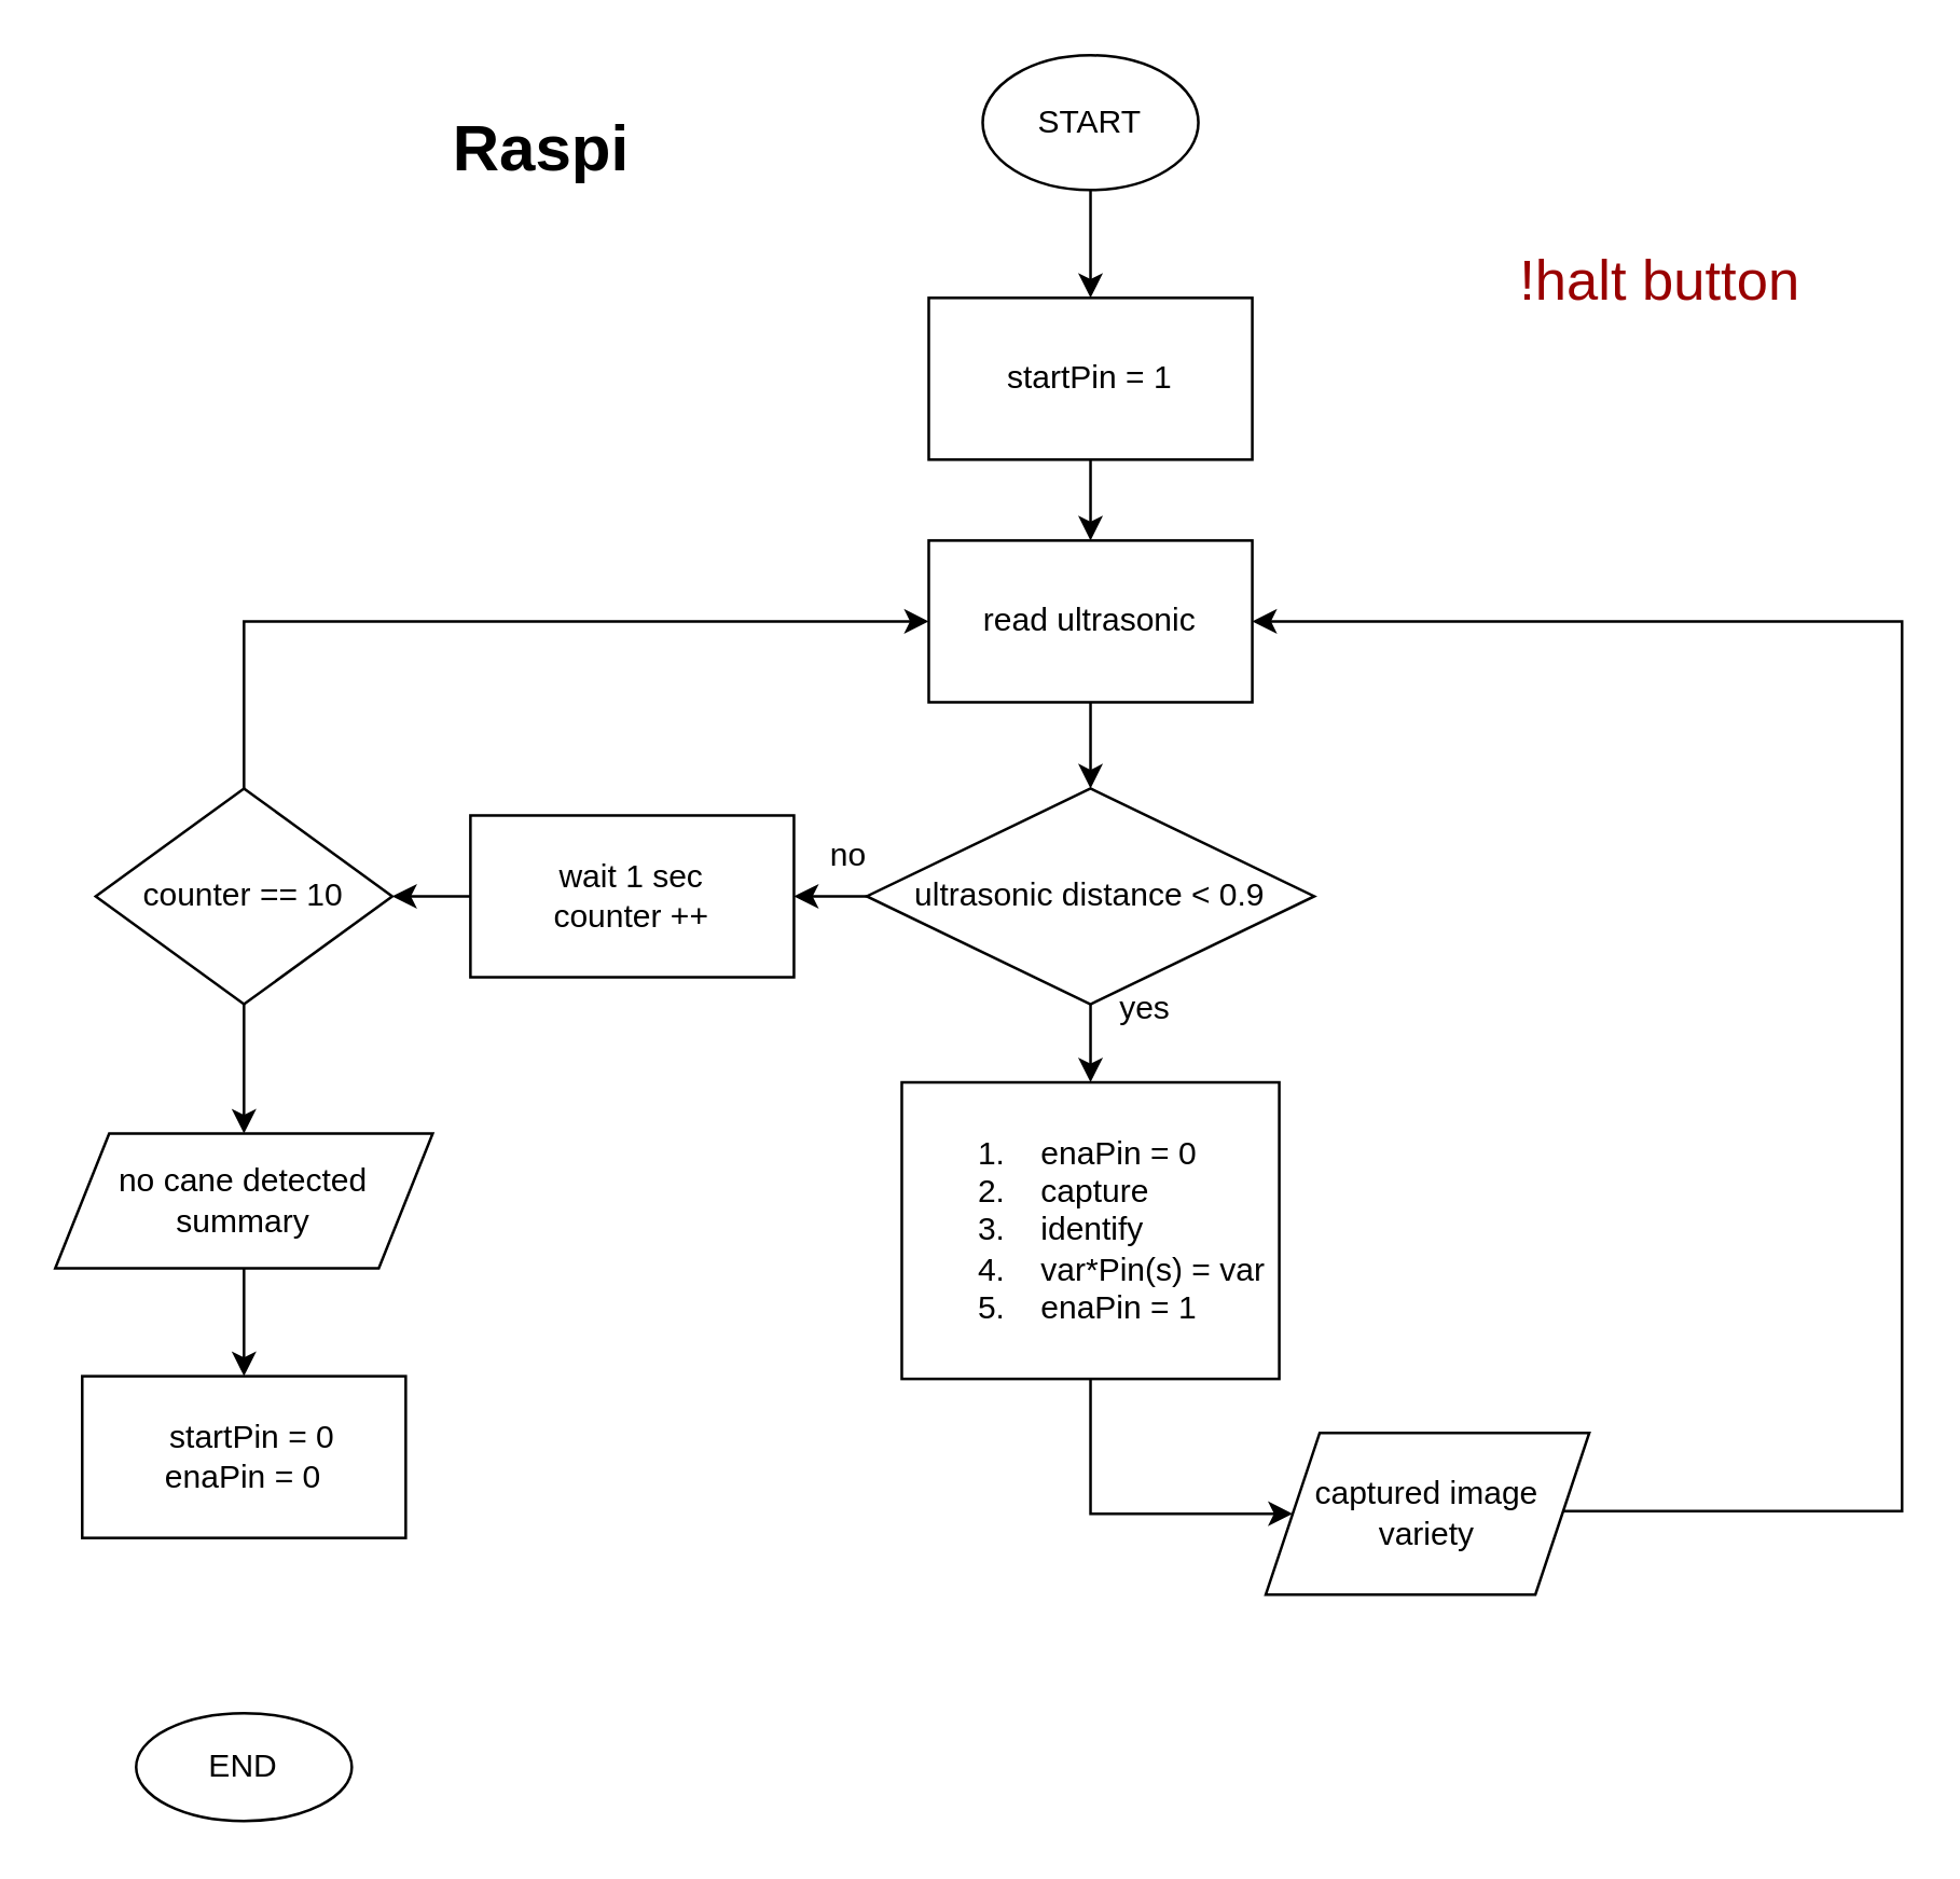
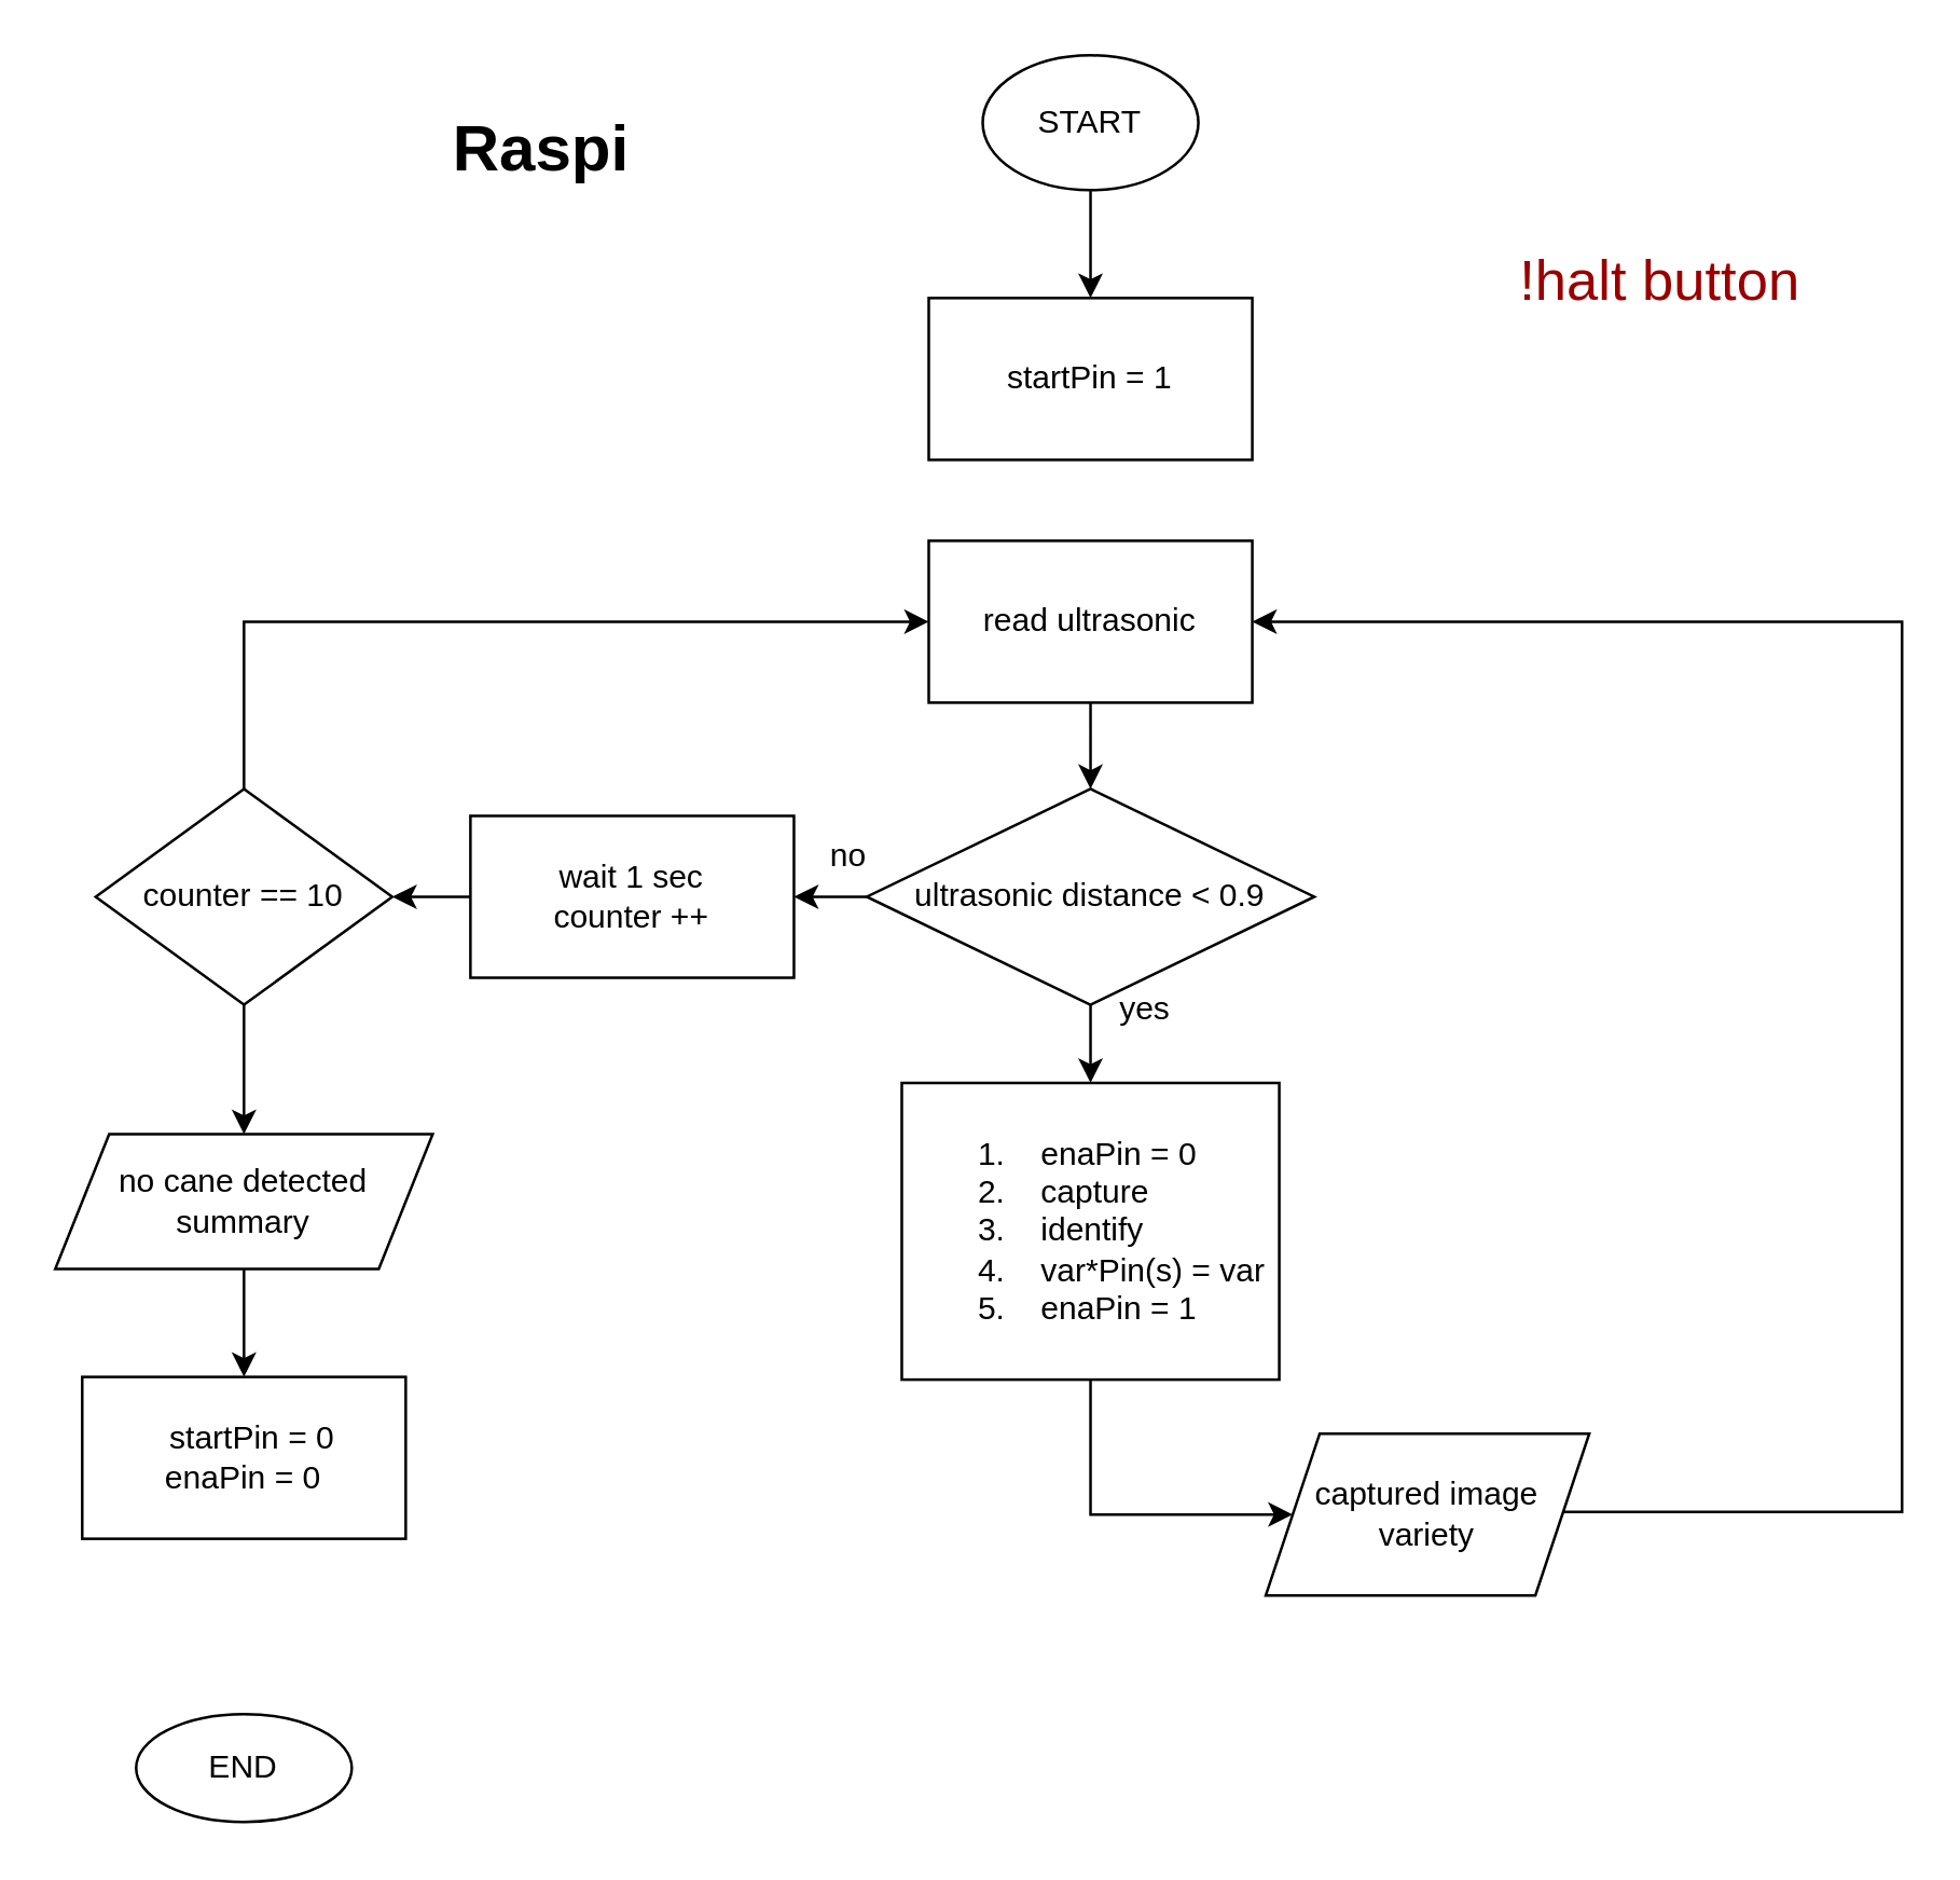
  <mxCell id="0" />
  <mxCell id="1" parent="0" />
  <mxCell id="2" value="" style="edgeStyle=orthogonalEdgeStyle;rounded=0;orthogonalLoop=1;jettySize=auto;html=1;" parent="1" source="3" target="5" edge="1"><mxGeometry relative="1" as="geometry" /></mxCell>
  <mxCell id="3" value="START" style="ellipse;whiteSpace=wrap;html=1;" parent="1" vertex="1"><mxGeometry x="364" y="20" width="80" height="50" as="geometry" /></mxCell>
- <mxCell id="4" value="" style="edgeStyle=orthogonalEdgeStyle;rounded=0;orthogonalLoop=1;jettySize=auto;html=1;" edge="1" parent="1" source="5" target="21"><mxGeometry relative="1" as="geometry" /></mxCell>
  <mxCell id="5" value="&lt;div&gt;startPin = 1&lt;/div&gt;" style="whiteSpace=wrap;html=1;align=center;" parent="1" vertex="1"><mxGeometry x="344" y="110" width="120" height="60" as="geometry" /></mxCell>
  <mxCell id="6" value="" style="edgeStyle=orthogonalEdgeStyle;rounded=0;orthogonalLoop=1;jettySize=auto;html=1;" parent="1" source="8" target="10" edge="1"><mxGeometry relative="1" as="geometry" /></mxCell>
  <mxCell id="7" value="" style="edgeStyle=orthogonalEdgeStyle;rounded=0;orthogonalLoop=1;jettySize=auto;html=1;" edge="1" parent="1" source="8" target="27"><mxGeometry relative="1" as="geometry" /></mxCell>
  <mxCell id="8" value="ultrasonic distance &amp;lt; 0.9" style="rhombus;whiteSpace=wrap;html=1;" parent="1" vertex="1"><mxGeometry x="321" y="292" width="166" height="80" as="geometry" /></mxCell>
  <mxCell id="9" style="edgeStyle=orthogonalEdgeStyle;rounded=0;orthogonalLoop=1;jettySize=auto;html=1;entryX=0;entryY=0.5;entryDx=0;entryDy=0;" parent="1" source="10" target="19" edge="1"><mxGeometry relative="1" as="geometry"><Array as="points"><mxPoint x="404" y="561" /></Array></mxGeometry></mxCell>
  <mxCell id="10" value="&lt;ol&gt;&lt;li&gt;&amp;nbsp; &amp;nbsp;enaPin = 0&lt;/li&gt;&lt;li&gt;&amp;nbsp; &amp;nbsp;capture&lt;/li&gt;&lt;li&gt;&amp;nbsp; &amp;nbsp;identify&lt;/li&gt;&lt;li&gt;&amp;nbsp; &amp;nbsp;var*Pin(s) = var&lt;/li&gt;&lt;li&gt;&amp;nbsp; &amp;nbsp;enaPin = 1&lt;/li&gt;&lt;/ol&gt;" style="whiteSpace=wrap;html=1;align=left;" parent="1" vertex="1"><mxGeometry x="334" y="401" width="140" height="110" as="geometry" /></mxCell>
  <mxCell id="11" value="yes" style="text;html=1;align=center;verticalAlign=middle;resizable=0;points=[];autosize=1;strokeColor=none;fillColor=none;" parent="1" vertex="1"><mxGeometry x="404" y="359" width="40" height="30" as="geometry" /></mxCell>
  <mxCell id="12" value="no" style="text;html=1;align=center;verticalAlign=middle;resizable=0;points=[];autosize=1;strokeColor=none;fillColor=none;" parent="1" vertex="1"><mxGeometry x="294" y="302" width="40" height="30" as="geometry" /></mxCell>
  <mxCell id="13" value="" style="edgeStyle=orthogonalEdgeStyle;rounded=0;orthogonalLoop=1;jettySize=auto;html=1;" parent="1" source="14" edge="1"><mxGeometry relative="1" as="geometry"><mxPoint x="90" y="510" as="targetPoint" /></mxGeometry></mxCell>
  <mxCell id="14" value="no cane detected&lt;div&gt;summary&lt;/div&gt;" style="shape=parallelogram;perimeter=parallelogramPerimeter;whiteSpace=wrap;html=1;fixedSize=1;" parent="1" vertex="1"><mxGeometry x="20" y="420" width="140" height="50" as="geometry" /></mxCell>
  <mxCell id="15" value="&lt;div&gt;&amp;nbsp; startPin = 0&lt;/div&gt;&lt;div&gt;enaPin = 0&lt;/div&gt;" style="whiteSpace=wrap;html=1;align=center;" parent="1" vertex="1"><mxGeometry x="30" y="510" width="120" height="60" as="geometry" /></mxCell>
  <mxCell id="16" value="END" style="ellipse;whiteSpace=wrap;html=1;" parent="1" vertex="1"><mxGeometry x="50" y="635" width="80" height="40" as="geometry" /></mxCell>
  <mxCell id="17" value="&lt;h1&gt;Raspi&lt;/h1&gt;" style="text;html=1;align=center;verticalAlign=middle;resizable=0;points=[];autosize=1;strokeColor=none;fillColor=none;" parent="1" vertex="1"><mxGeometry x="155" y="20" width="90" height="70" as="geometry" /></mxCell>
  <mxCell id="18" style="edgeStyle=orthogonalEdgeStyle;rounded=0;orthogonalLoop=1;jettySize=auto;html=1;entryX=1;entryY=0.5;entryDx=0;entryDy=0;" parent="1" source="19" target="21" edge="1"><mxGeometry relative="1" as="geometry"><Array as="points"><mxPoint x="705" y="560" /><mxPoint x="705" y="230" /></Array><mxPoint x="405" y="180" as="targetPoint" /></mxGeometry></mxCell>
  <mxCell id="19" value="captured image&lt;div&gt;variety&lt;/div&gt;" style="shape=parallelogram;perimeter=parallelogramPerimeter;whiteSpace=wrap;html=1;fixedSize=1;" parent="1" vertex="1"><mxGeometry x="469" y="531" width="120" height="60" as="geometry" /></mxCell>
  <mxCell id="20" value="" style="edgeStyle=orthogonalEdgeStyle;rounded=0;orthogonalLoop=1;jettySize=auto;html=1;entryX=0.5;entryY=0;entryDx=0;entryDy=0;" edge="1" parent="1" source="21" target="8"><mxGeometry relative="1" as="geometry"><mxPoint x="404" y="300" as="targetPoint" /></mxGeometry></mxCell>
  <mxCell id="21" value="read ultrasonic" style="whiteSpace=wrap;html=1;" vertex="1" parent="1"><mxGeometry x="344" y="200" width="120" height="60" as="geometry" /></mxCell>
  <mxCell id="22" value="&lt;font style=&quot;font-size: 21px;&quot; color=&quot;#990000&quot;&gt;!halt button&lt;/font&gt;" style="text;html=1;align=center;verticalAlign=middle;resizable=0;points=[];autosize=1;strokeColor=none;fillColor=none;" vertex="1" parent="1"><mxGeometry x="550" y="83" width="130" height="40" as="geometry" /></mxCell>
  <mxCell id="23" style="edgeStyle=orthogonalEdgeStyle;rounded=0;orthogonalLoop=1;jettySize=auto;html=1;entryX=0;entryY=0.5;entryDx=0;entryDy=0;" edge="1" parent="1" source="25" target="21"><mxGeometry relative="1" as="geometry"><Array as="points"><mxPoint x="90" y="230" /></Array></mxGeometry></mxCell>
  <mxCell id="24" value="" style="edgeStyle=orthogonalEdgeStyle;rounded=0;orthogonalLoop=1;jettySize=auto;html=1;" edge="1" parent="1" source="25" target="14"><mxGeometry relative="1" as="geometry" /></mxCell>
  <mxCell id="25" value="counter == 10" style="rhombus;whiteSpace=wrap;html=1;" vertex="1" parent="1"><mxGeometry x="35" y="292" width="110" height="80" as="geometry" /></mxCell>
  <mxCell id="26" value="" style="edgeStyle=orthogonalEdgeStyle;rounded=0;orthogonalLoop=1;jettySize=auto;html=1;" edge="1" parent="1" source="27" target="25"><mxGeometry relative="1" as="geometry" /></mxCell>
  <mxCell id="27" value="wait 1 sec&lt;div&gt;counter ++&lt;/div&gt;" style="whiteSpace=wrap;html=1;" vertex="1" parent="1"><mxGeometry x="174" y="302" width="120" height="60" as="geometry" /></mxCell>
